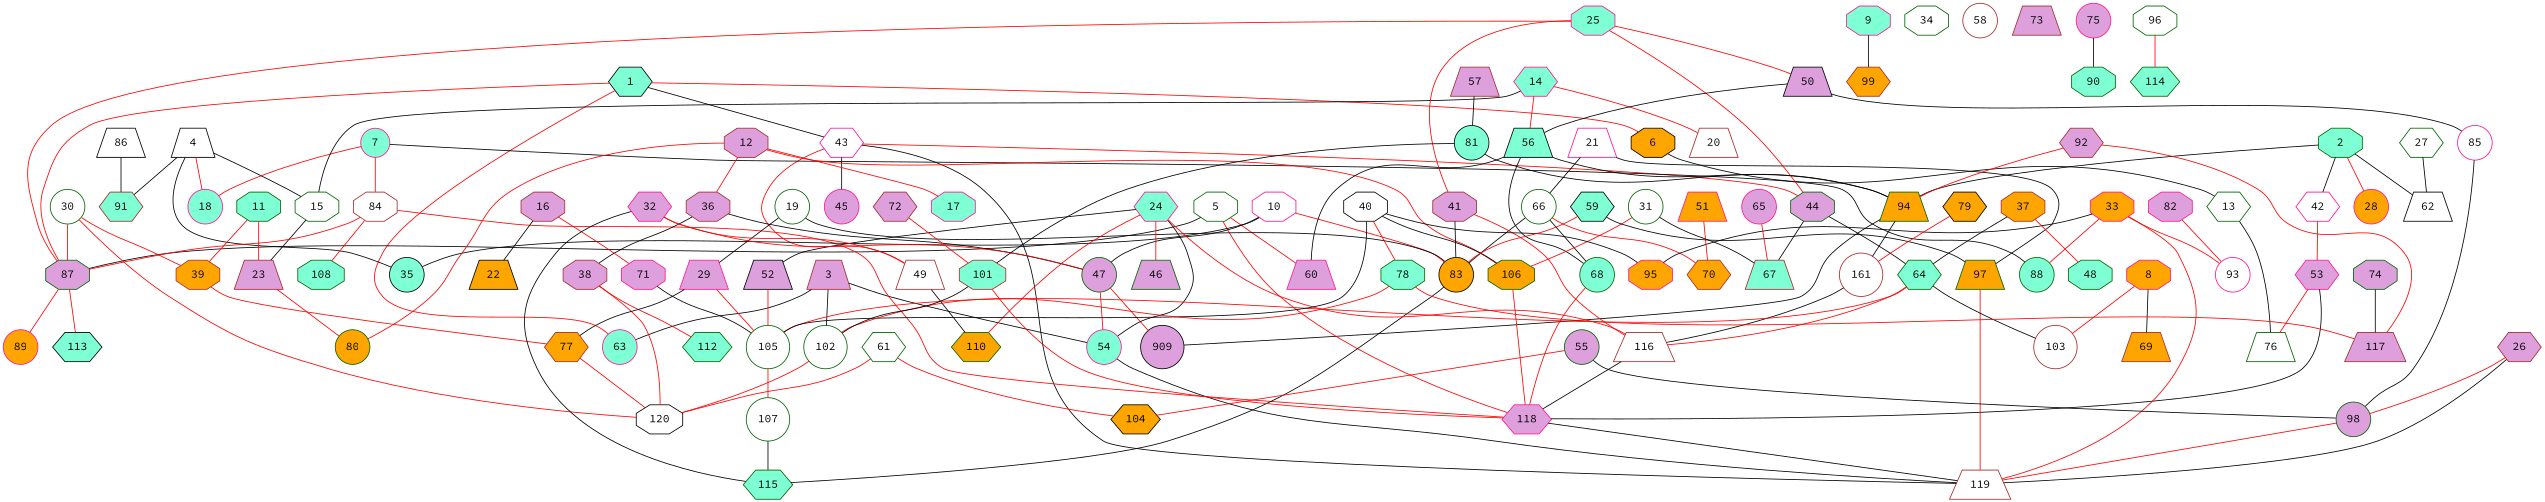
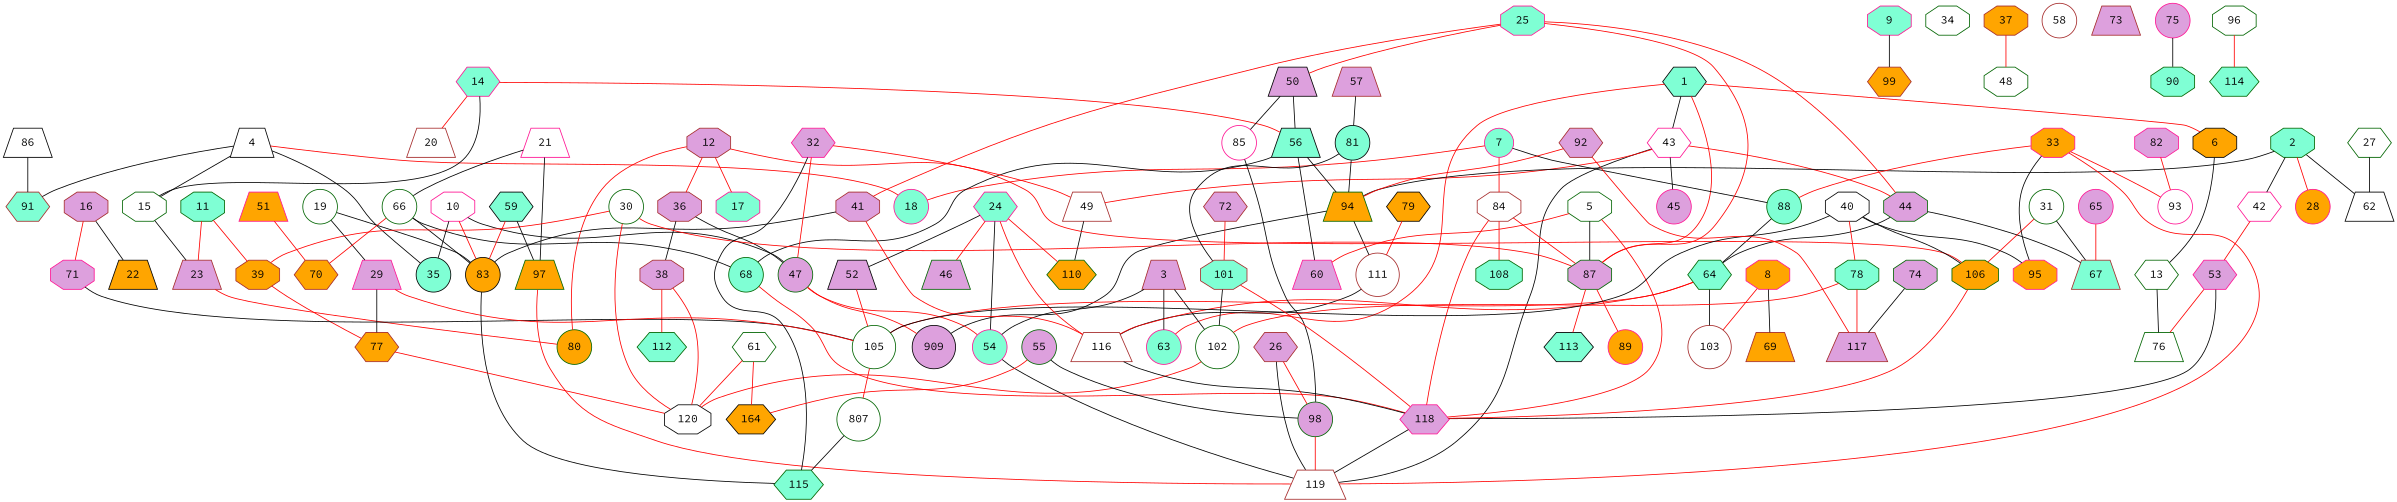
  graph {
    fontname="Source Code Pro"
    node [color=darkgreen fillcolor=white fontname="Source Code Pro" shape=octagon style=filled]
    edge [color=red fontname="Source Code Pro"]
    1 [color=black fillcolor=aquamarine shape=hexagon]
    6 [color=black fillcolor=orange]
    43 [color=deeppink shape=hexagon]
    63 [color=deeppink fillcolor=aquamarine shape=circle]
    87 [fillcolor=plum]
    13 [shape=hexagon]
    44 [fillcolor=plum]
    119 [color=brown shape=trapezium]
    49 [color=brown shape=trapezium]
    45 [color=deeppink fillcolor=plum shape=circle]
    89 [color=deeppink fillcolor=orange shape=circle]
    113 [color=black fillcolor=aquamarine shape=hexagon]
    2 [fillcolor=aquamarine]
    28 [color=deeppink fillcolor=orange shape=circle]
    42 [color=deeppink shape=hexagon]
    62 [color=black shape=trapezium]
    94 [fillcolor=orange shape=trapezium]
    53 [color=deeppink fillcolor=plum shape=hexagon]
    n19 [color=black fillcolor=plum label=909 shape=circle]
-   111 [color=brown shape=circle label=161]
+   111 [color=brown shape=circle]
    3 [color=brown fillcolor=plum shape=trapezium]
    54 [color=deeppink fillcolor=aquamarine shape=circle]
    102 [shape=circle]
    120 [color=black]
    4 [color=black shape=trapezium]
    15
    18 [color=deeppink fillcolor=aquamarine shape=circle]
    35 [color=black fillcolor=aquamarine shape=circle]
    91 [color=brown fillcolor=aquamarine shape=hexagon]
    23 [color=brown fillcolor=plum shape=trapezium]
    5
    60 [color=deeppink fillcolor=plum shape=trapezium]
    118 [color=deeppink fillcolor=plum shape=hexagon]
    76 [shape=trapezium]
    7 [color=deeppink fillcolor=aquamarine shape=circle]
    84 [color=brown]
    88 [fillcolor=aquamarine shape=circle]
    108 [fillcolor=aquamarine]
    8 [color=deeppink fillcolor=orange]
    69 [color=brown fillcolor=orange shape=trapezium]
    103 [color=brown shape=circle]
    9 [color=deeppink fillcolor=aquamarine]
    99 [color=brown fillcolor=orange shape=hexagon]
    10 [color=deeppink]
    47 [fillcolor=plum shape=circle]
    83 [color=black fillcolor=orange shape=circle]
    115 [fillcolor=aquamarine shape=hexagon]
    11 [fillcolor=aquamarine]
    39 [color=brown fillcolor=orange]
    80 [fillcolor=orange shape=circle]
    77 [color=brown fillcolor=orange shape=hexagon]
    12 [color=brown fillcolor=plum]
    17 [color=deeppink fillcolor=aquamarine]
    36 [color=brown fillcolor=plum]
    106 [fillcolor=orange]
    38 [color=brown fillcolor=plum]
    14 [color=deeppink fillcolor=aquamarine shape=hexagon]
    20 [color=brown shape=trapezium]
    56 [color=black fillcolor=aquamarine shape=trapezium]
    68 [fillcolor=aquamarine shape=circle]
    16 [color=brown fillcolor=plum]
    22 [color=black fillcolor=orange shape=trapezium]
    71 [color=deeppink fillcolor=plum]
    105 [shape=circle]
    19 [shape=circle]
    29 [color=deeppink fillcolor=plum shape=trapezium]
    21 [color=deeppink shape=trapezium]
    66 [shape=circle]
    97 [fillcolor=orange shape=trapezium]
    70 [color=brown fillcolor=orange shape=hexagon]
    24 [color=deeppink fillcolor=aquamarine shape=hexagon]
    46 [fillcolor=plum shape=trapezium]
    52 [color=black fillcolor=plum shape=trapezium]
    110 [fillcolor=orange shape=hexagon]
    116 [color=brown shape=trapezium]
    25 [color=deeppink fillcolor=aquamarine]
    41 [color=brown fillcolor=plum]
    50 [color=black fillcolor=plum shape=trapezium]
    67 [color=brown fillcolor=aquamarine shape=trapezium]
    64 [fillcolor=aquamarine shape=hexagon]
    85 [color=deeppink shape=circle]
    26 [color=brown fillcolor=plum shape=hexagon]
    98 [fillcolor=plum shape=circle]
    27 [shape=hexagon]
-   107 [shape=circle]
+   107 [shape=circle label=807]
    30 [shape=circle]
    31 [shape=circle]
    32 [color=deeppink fillcolor=plum shape=hexagon]
    33 [color=deeppink fillcolor=orange]
    93 [color=deeppink shape=circle]
    95 [color=deeppink fillcolor=orange]
    34
    112 [fillcolor=aquamarine shape=hexagon]
    37 [color=brown fillcolor=orange]
-   48 [fillcolor=aquamarine]
+   48
    40 [color=black]
    78 [fillcolor=aquamarine]
    117 [color=brown fillcolor=plum shape=trapezium]
    51 [color=deeppink fillcolor=orange shape=trapezium]
    55 [fillcolor=plum shape=circle]
-   104 [color=black fillcolor=orange shape=hexagon]
+   104 [color=black fillcolor=orange shape=hexagon label=164]
    57 [color=brown fillcolor=plum shape=trapezium]
    81 [color=black fillcolor=aquamarine shape=circle]
    101 [color=brown fillcolor=aquamarine]
    58 [color=brown shape=circle]
    59 [color=black fillcolor=aquamarine shape=hexagon]
    61 [shape=hexagon]
    65 [color=deeppink fillcolor=plum shape=circle]
    72 [color=brown fillcolor=plum shape=hexagon]
    73 [color=brown fillcolor=plum shape=trapezium]
    74 [fillcolor=plum]
    75 [color=deeppink fillcolor=plum shape=circle]
    90 [fillcolor=aquamarine]
    79 [color=black fillcolor=orange shape=hexagon]
    82 [color=deeppink fillcolor=plum]
    86 [color=black shape=trapezium]
    92 [color=brown fillcolor=plum shape=hexagon]
    114 [fillcolor=aquamarine shape=hexagon]
    96
    1 -- 6
    1 -- 43 [color=black]
    1 -- 63
    1 -- 87
    6 -- 13 [color=black]
    43 -- 44
    43 -- 119 [color=black]
    43 -- 49
    43 -- 45 [color=black]
    87 -- 89
    87 -- 113
    13 -- 76 [color=black]
    44 -- 67 [color=black]
    44 -- 64 [color=black]
    49 -- 110 [color=black]
    2 -- 28
    2 -- 42 [color=black]
    2 -- 62 [color=black]
    2 -- 94 [color=black]
    42 -- 53
    94 -- n19 [color=black]
    94 -- 111 [color=black]
    53 -- 118 [color=black]
    53 -- 76
    111 -- 116 [color=black]
    3 -- 63 [color=black]
    3 -- 54 [color=black]
    3 -- 102 [color=black]
    54 -- 119 [color=black]
    102 -- 120
    4 -- 15 [color=black]
    4 -- 18
    4 -- 35 [color=black]
    4 -- 91 [color=black]
    15 -- 23 [color=black]
    23 -- 80
    5 -- 87 [color=black]
    5 -- 60
    5 -- 118
    118 -- 119 [color=black]
    7 -- 18
    7 -- 84
    7 -- 88 [color=black]
    84 -- 87
    84 -- 118
    84 -- 108
    8 -- 69 [color=black]
    8 -- 103
    9 -- 99 [color=black]
    10 -- 35 [color=black]
    10 -- 47 [color=black]
    10 -- 83
    47 -- n19
    47 -- 54
    83 -- 115 [color=black]
    11 -- 23
    11 -- 39
    39 -- 77
    77 -- 120
    12 -- 80
    12 -- 17
    12 -- 36
    12 -- 106
    36 -- 47 [color=black]
    36 -- 38 [color=black]
    106 -- 118
    38 -- 120
    38 -- 112
    14 -- 15 [color=black]
    14 -- 20
    14 -- 56
    56 -- 94 [color=black]
    56 -- 60 [color=black]
    56 -- 68 [color=black]
    68 -- 118
    16 -- 22 [color=black]
    16 -- 71
    71 -- 105 [color=black]
    105 -- 107
    19 -- 83 [color=black]
    19 -- 29 [color=black]
    29 -- 77 [color=black]
    29 -- 105
    21 -- 66 [color=black]
    21 -- 97 [color=black]
    66 -- 83 [color=black]
    66 -- 68 [color=black]
    66 -- 70
    97 -- 119
    24 -- 54 [color=black]
    24 -- 46
    24 -- 52 [color=black]
    24 -- 110
    24 -- 116
    52 -- 105
    116 -- 118 [color=black]
    25 -- 87
    25 -- 44
    25 -- 41
    25 -- 50
    41 -- 83 [color=black]
    41 -- 116
    50 -- 56 [color=black]
    50 -- 85 [color=black]
    64 -- 103 [color=black]
    64 -- 105
    64 -- 116
    85 -- 98 [color=black]
    26 -- 119 [color=black]
    26 -- 98
    98 -- 119
    27 -- 62 [color=black]
    107 -- 115 [color=black]
    30 -- 87
    30 -- 120
    30 -- 39
    31 -- 106
    31 -- 67 [color=black]
    32 -- 49
    32 -- 47
    32 -- 115 [color=black]
    33 -- 119
    33 -- 88
    33 -- 93
    33 -- 95 [color=black]
-   37 -- 64 [color=black]
+   88 -- 64 [color=black]
    37 -- 48
    40 -- 106 [color=black]
    40 -- 105 [color=black]
    40 -- 95 [color=black]
    40 -- 78
    78 -- 102
    78 -- 117
    51 -- 70
    55 -- 98 [color=black]
    55 -- 104
    57 -- 81 [color=black]
    81 -- 94 [color=black]
    81 -- 101 [color=black]
    101 -- 102 [color=black]
    101 -- 118
    59 -- 83
    59 -- 97 [color=black]
    61 -- 120
    61 -- 104
    65 -- 67
    72 -- 101
    74 -- 117 [color=black]
    75 -- 90 [color=black]
    79 -- 111
    82 -- 93
    86 -- 91 [color=black]
    92 -- 94
    92 -- 117
    96 -- 114
  }
